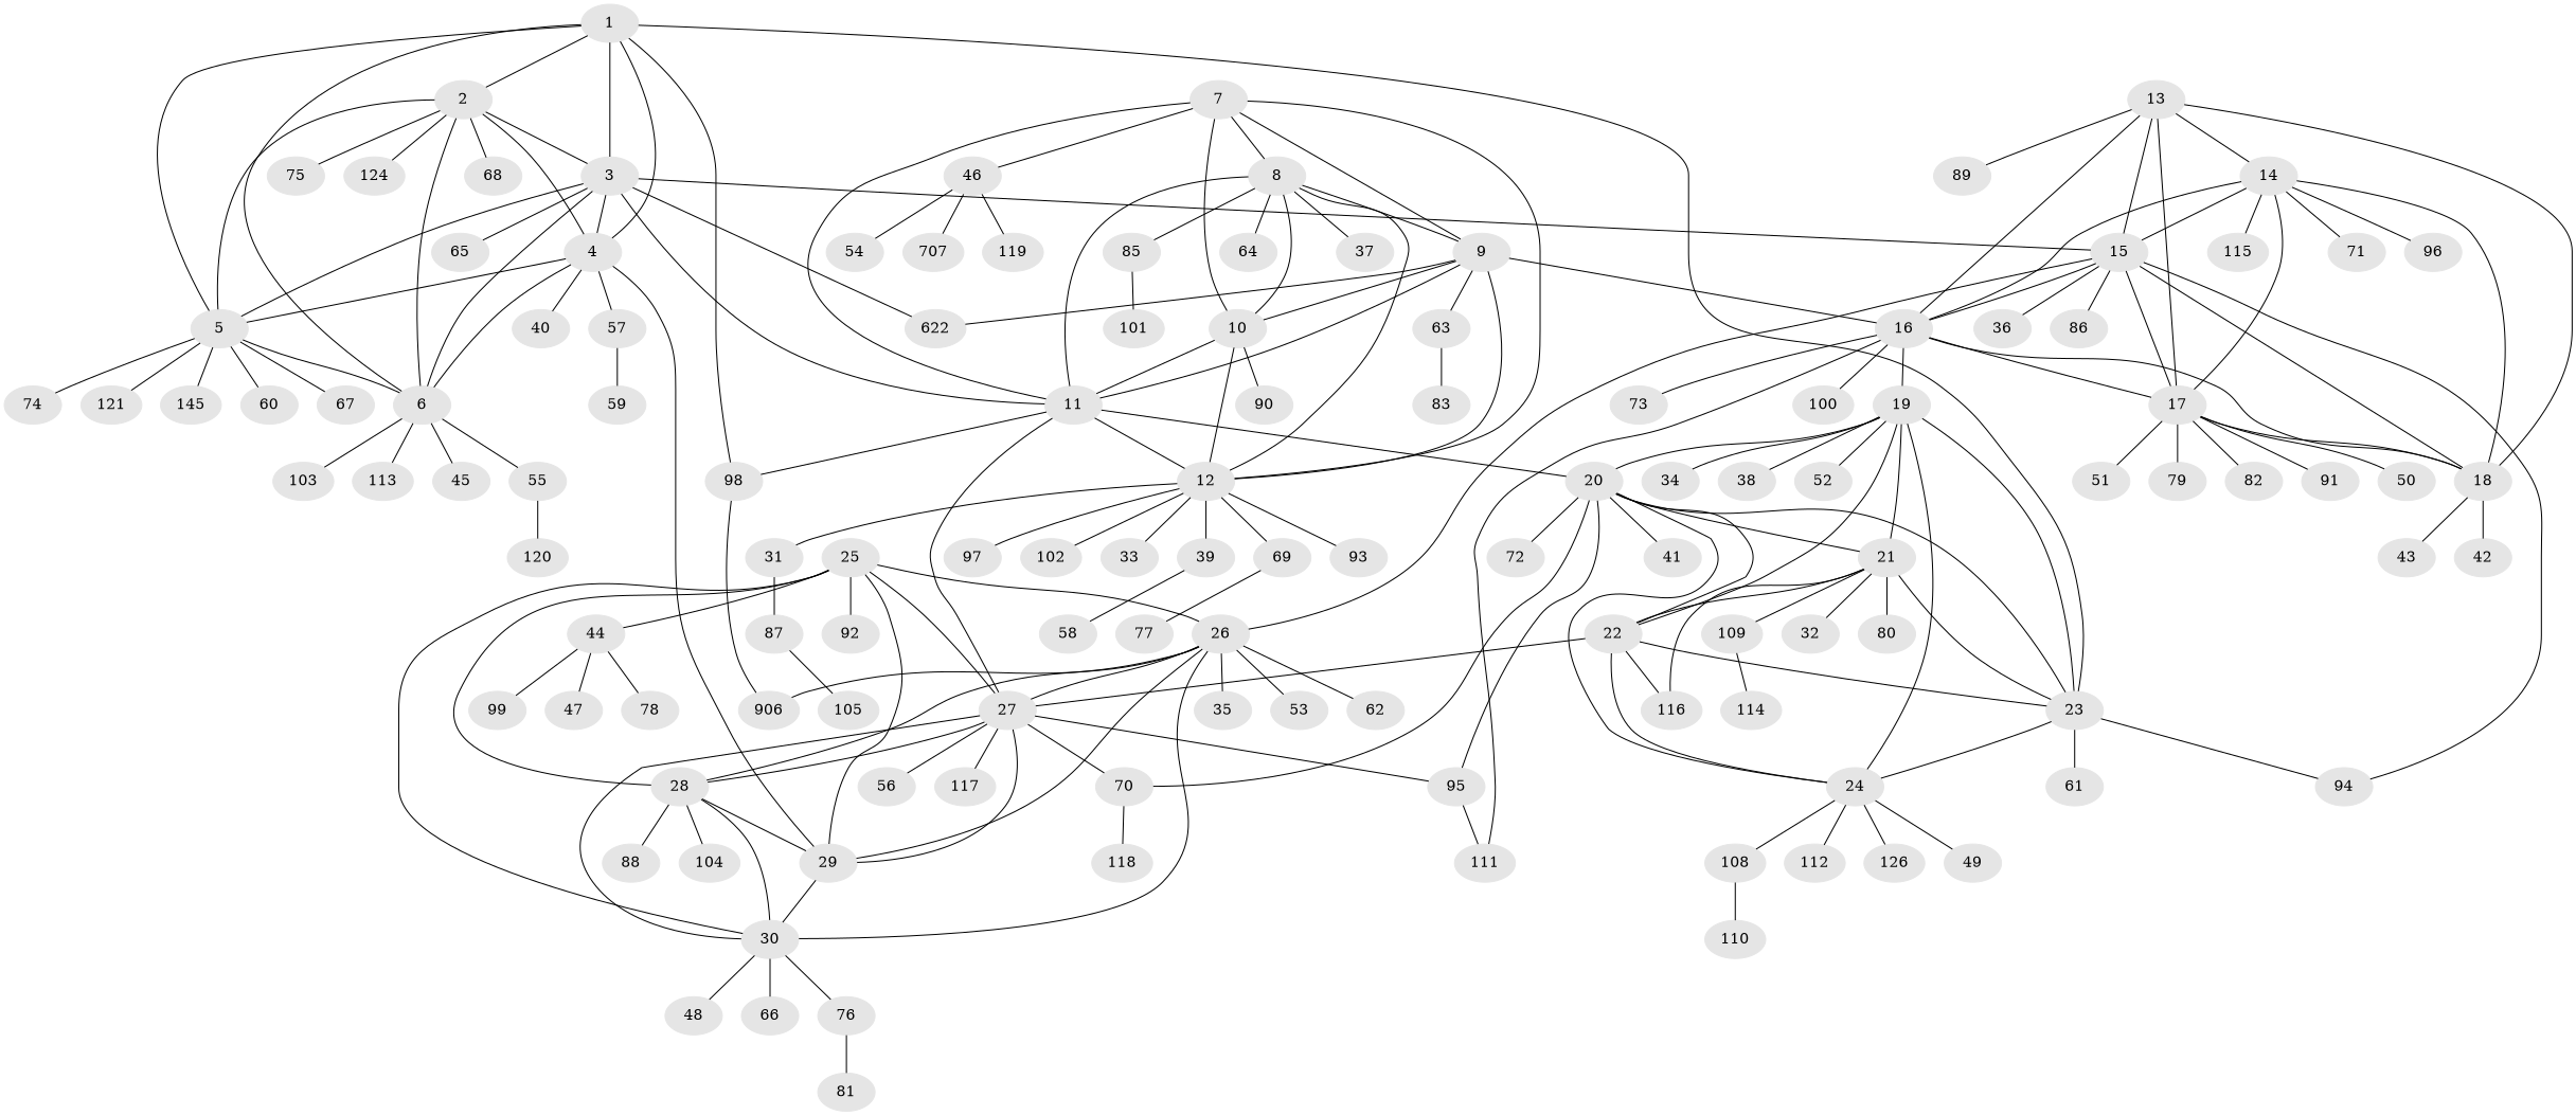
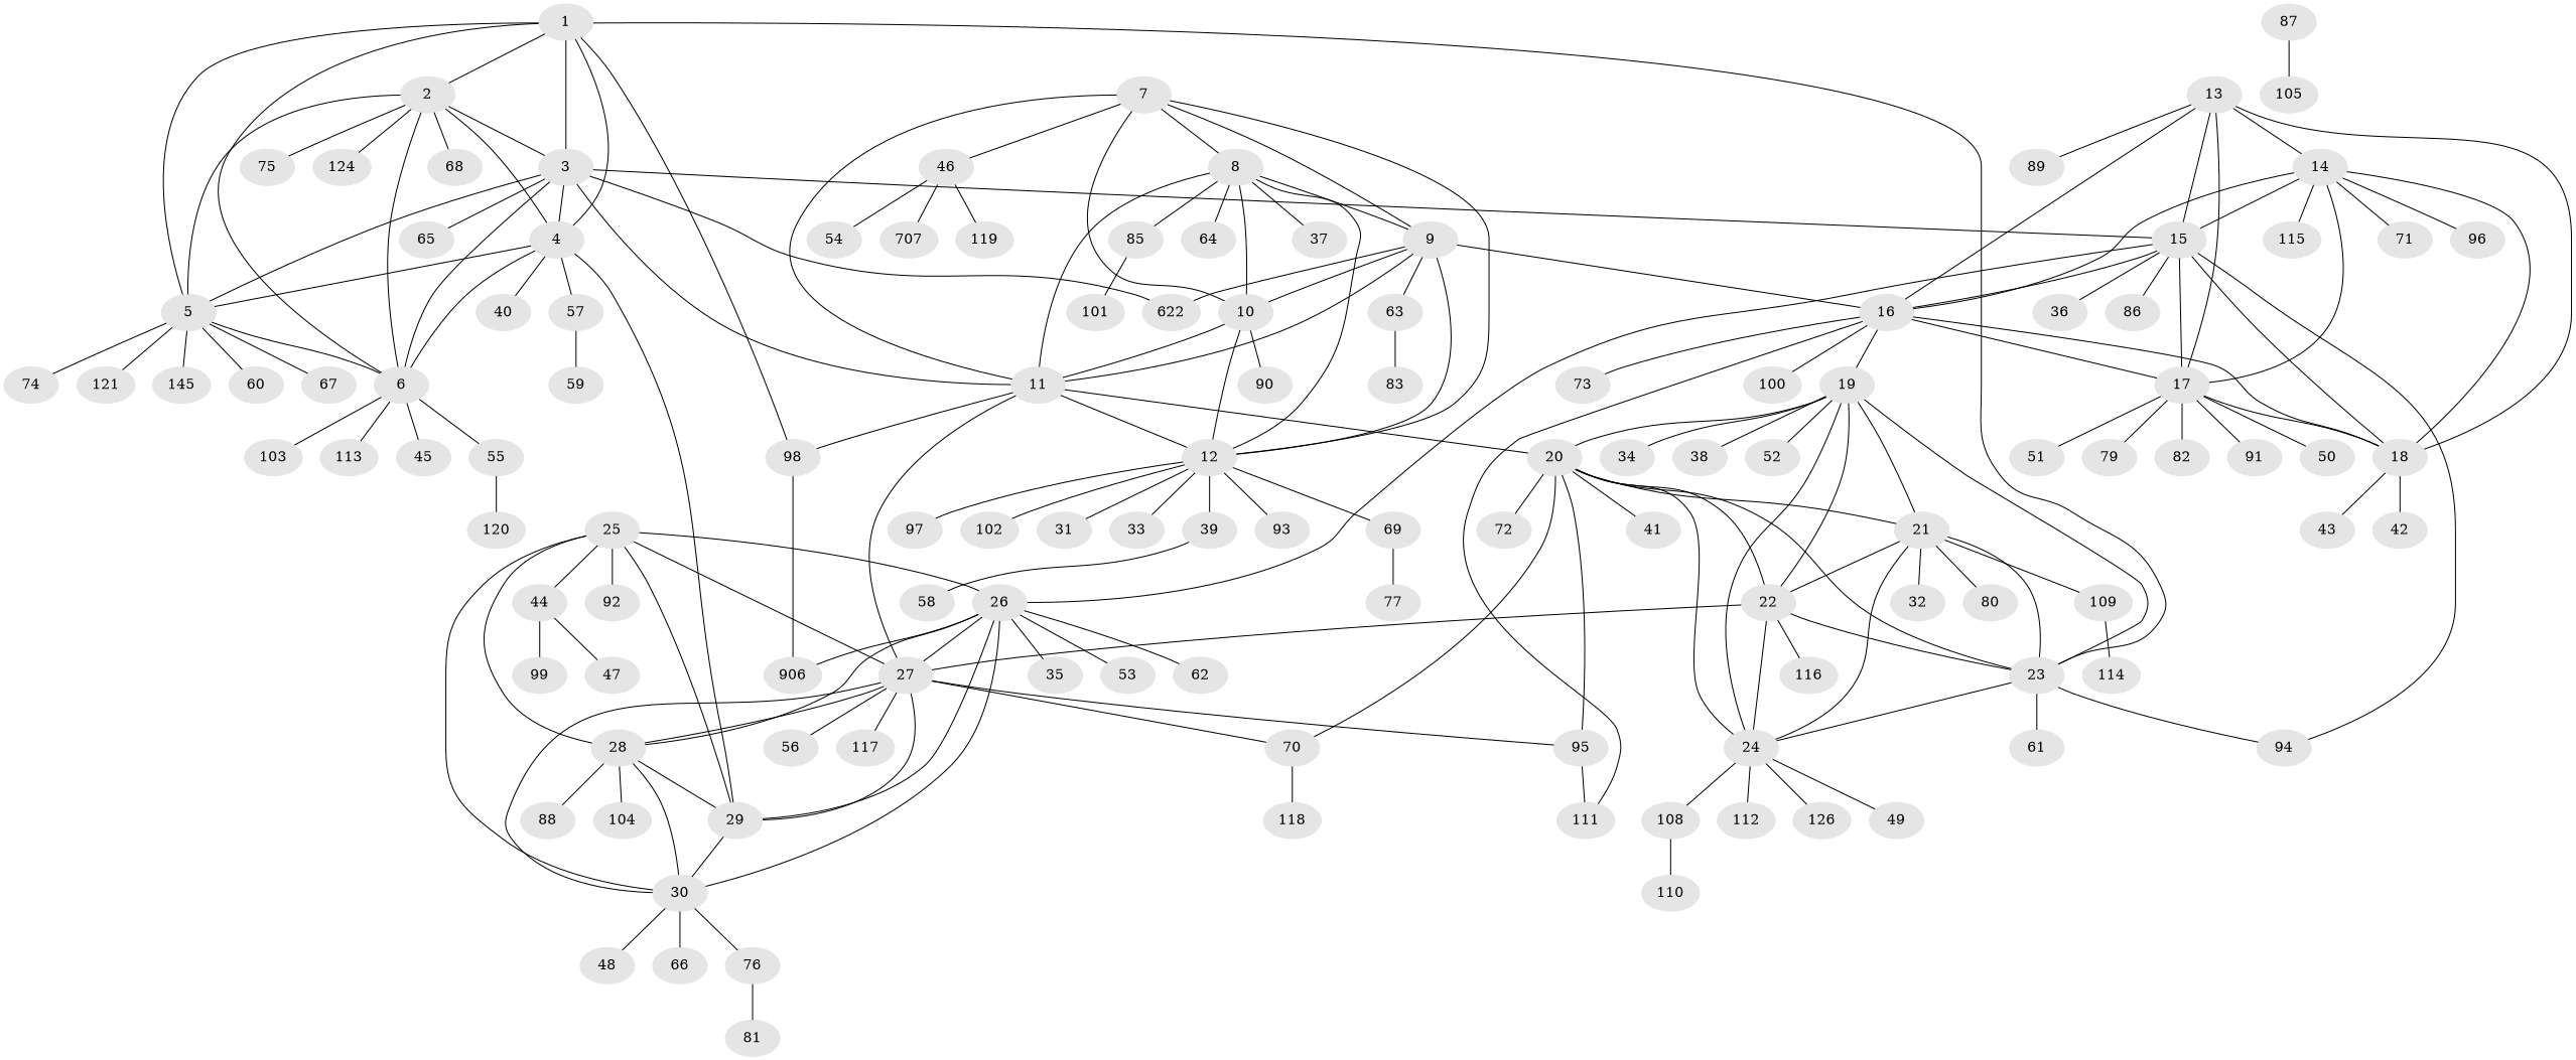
  graph {
    node [color=gray90 style=filled]
    1
    2
    3
    4
    5
    6
    23
    98
    68
    75
    124
    11
    15
    65
    n15 [label=622]
    29
    40
    57
    60
    67
    74
    121
    n23 [label=145]
    45
    55
    103
    113
    94
    24
    61
    n31 [label=906]
    12
    20
    27
    16
    17
    18
    26
    36
    86
    30
    59
    120
    7
    8
    9
    10
    46
    37
    64
    85
    63
    90
    31
    33
    39
    69
    93
    97
    102
    54
    n62 [label=707]
    119
    101
    19
    73
    100
    111
    83
    21
    22
    41
    70
    72
    95
    28
    56
    117
    87
    58
    77
    13
    14
    89
    71
    96
    115
    50
    51
    79
    82
    91
    42
    43
    35
    53
    62
    34
    38
    52
    32
    80
    109
    116
    49
    108
    112
    126
    118
    114
    110
    25
    44
    92
    88
    104
    48
    66
    76
    47
-   78
    99
    81
    105
    1 -- 2
    1 -- 3
    1 -- 4
    1 -- 5
    1 -- 6
    1 -- 23
    1 -- 98
    2 -- 3
    2 -- 4
    2 -- 5
    2 -- 6
    2 -- 68
    2 -- 75
    2 -- 124
    3 -- 4
    3 -- 5
    3 -- 6
    3 -- 11
    3 -- 15
    3 -- 65
    3 -- n15
    4 -- 5
    4 -- 6
    4 -- 29
    4 -- 40
    4 -- 57
    5 -- 6
    5 -- 60
    5 -- 67
    5 -- 74
    5 -- 121
    5 -- n23
    6 -- 45
    6 -- 55
    6 -- 103
    6 -- 113
    23 -- 94
    23 -- 24
    23 -- 61
    98 -- n31
    11 -- 98
    11 -- 12
    11 -- 20
    11 -- 27
    15 -- 94
    15 -- 16
    15 -- 17
    15 -- 18
    15 -- 26
    15 -- 36
    15 -- 86
    29 -- 30
    57 -- 59
    55 -- 120
    24 -- 49
    24 -- 108
    24 -- 112
    24 -- 126
    12 -- 31
    12 -- 33
    12 -- 39
    12 -- 69
    12 -- 93
    12 -- 97
    12 -- 102
    20 -- 23
    20 -- 24
    20 -- 21
    20 -- 22
    20 -- 41
    20 -- 70
    20 -- 72
    20 -- 95
    27 -- 29
    27 -- 30
    27 -- 70
    27 -- 95
    27 -- 28
    27 -- 56
    27 -- 117
    16 -- 17
    16 -- 18
    16 -- 19
    16 -- 73
    16 -- 100
    16 -- 111
    17 -- 18
    17 -- 50
    17 -- 51
    17 -- 79
    17 -- 82
    17 -- 91
    18 -- 42
    18 -- 43
    26 -- 29
    26 -- n31
    26 -- 27
    26 -- 30
    26 -- 28
    26 -- 35
    26 -- 53
    26 -- 62
    30 -- 48
    30 -- 66
    30 -- 76
    7 -- 11
    7 -- 12
    7 -- 8
    7 -- 9
    7 -- 10
    7 -- 46
    8 -- 11
    8 -- 12
    8 -- 9
    8 -- 10
    8 -- 37
    8 -- 64
    8 -- 85
    9 -- 11
    9 -- n15
    9 -- 12
    9 -- 16
    9 -- 10
    9 -- 63
    10 -- 11
    10 -- 12
    10 -- 90
    46 -- 54
    46 -- n62
    46 -- 119
    85 -- 101
    63 -- 83
-   31 -- 87
    39 -- 58
    69 -- 77
    19 -- 23
    19 -- 24
    19 -- 20
    19 -- 21
    19 -- 22
    19 -- 34
    19 -- 38
    19 -- 52
    21 -- 23
-   21 -- 116
+   21 -- 24
    21 -- 22
    21 -- 32
    21 -- 80
    21 -- 109
    22 -- 23
    22 -- 24
    22 -- 27
    22 -- 116
    70 -- 118
    95 -- 111
    28 -- 29
    28 -- 30
    28 -- 88
    28 -- 104
    87 -- 105
    13 -- 15
    13 -- 16
    13 -- 17
    13 -- 18
    13 -- 14
    13 -- 89
    14 -- 15
    14 -- 16
    14 -- 17
    14 -- 18
    14 -- 71
    14 -- 96
    14 -- 115
    109 -- 114
    108 -- 110
    25 -- 29
    25 -- 27
    25 -- 26
    25 -- 30
    25 -- 28
    25 -- 44
    25 -- 92
    44 -- 47
-   44 -- 78
    44 -- 99
    76 -- 81
  }
